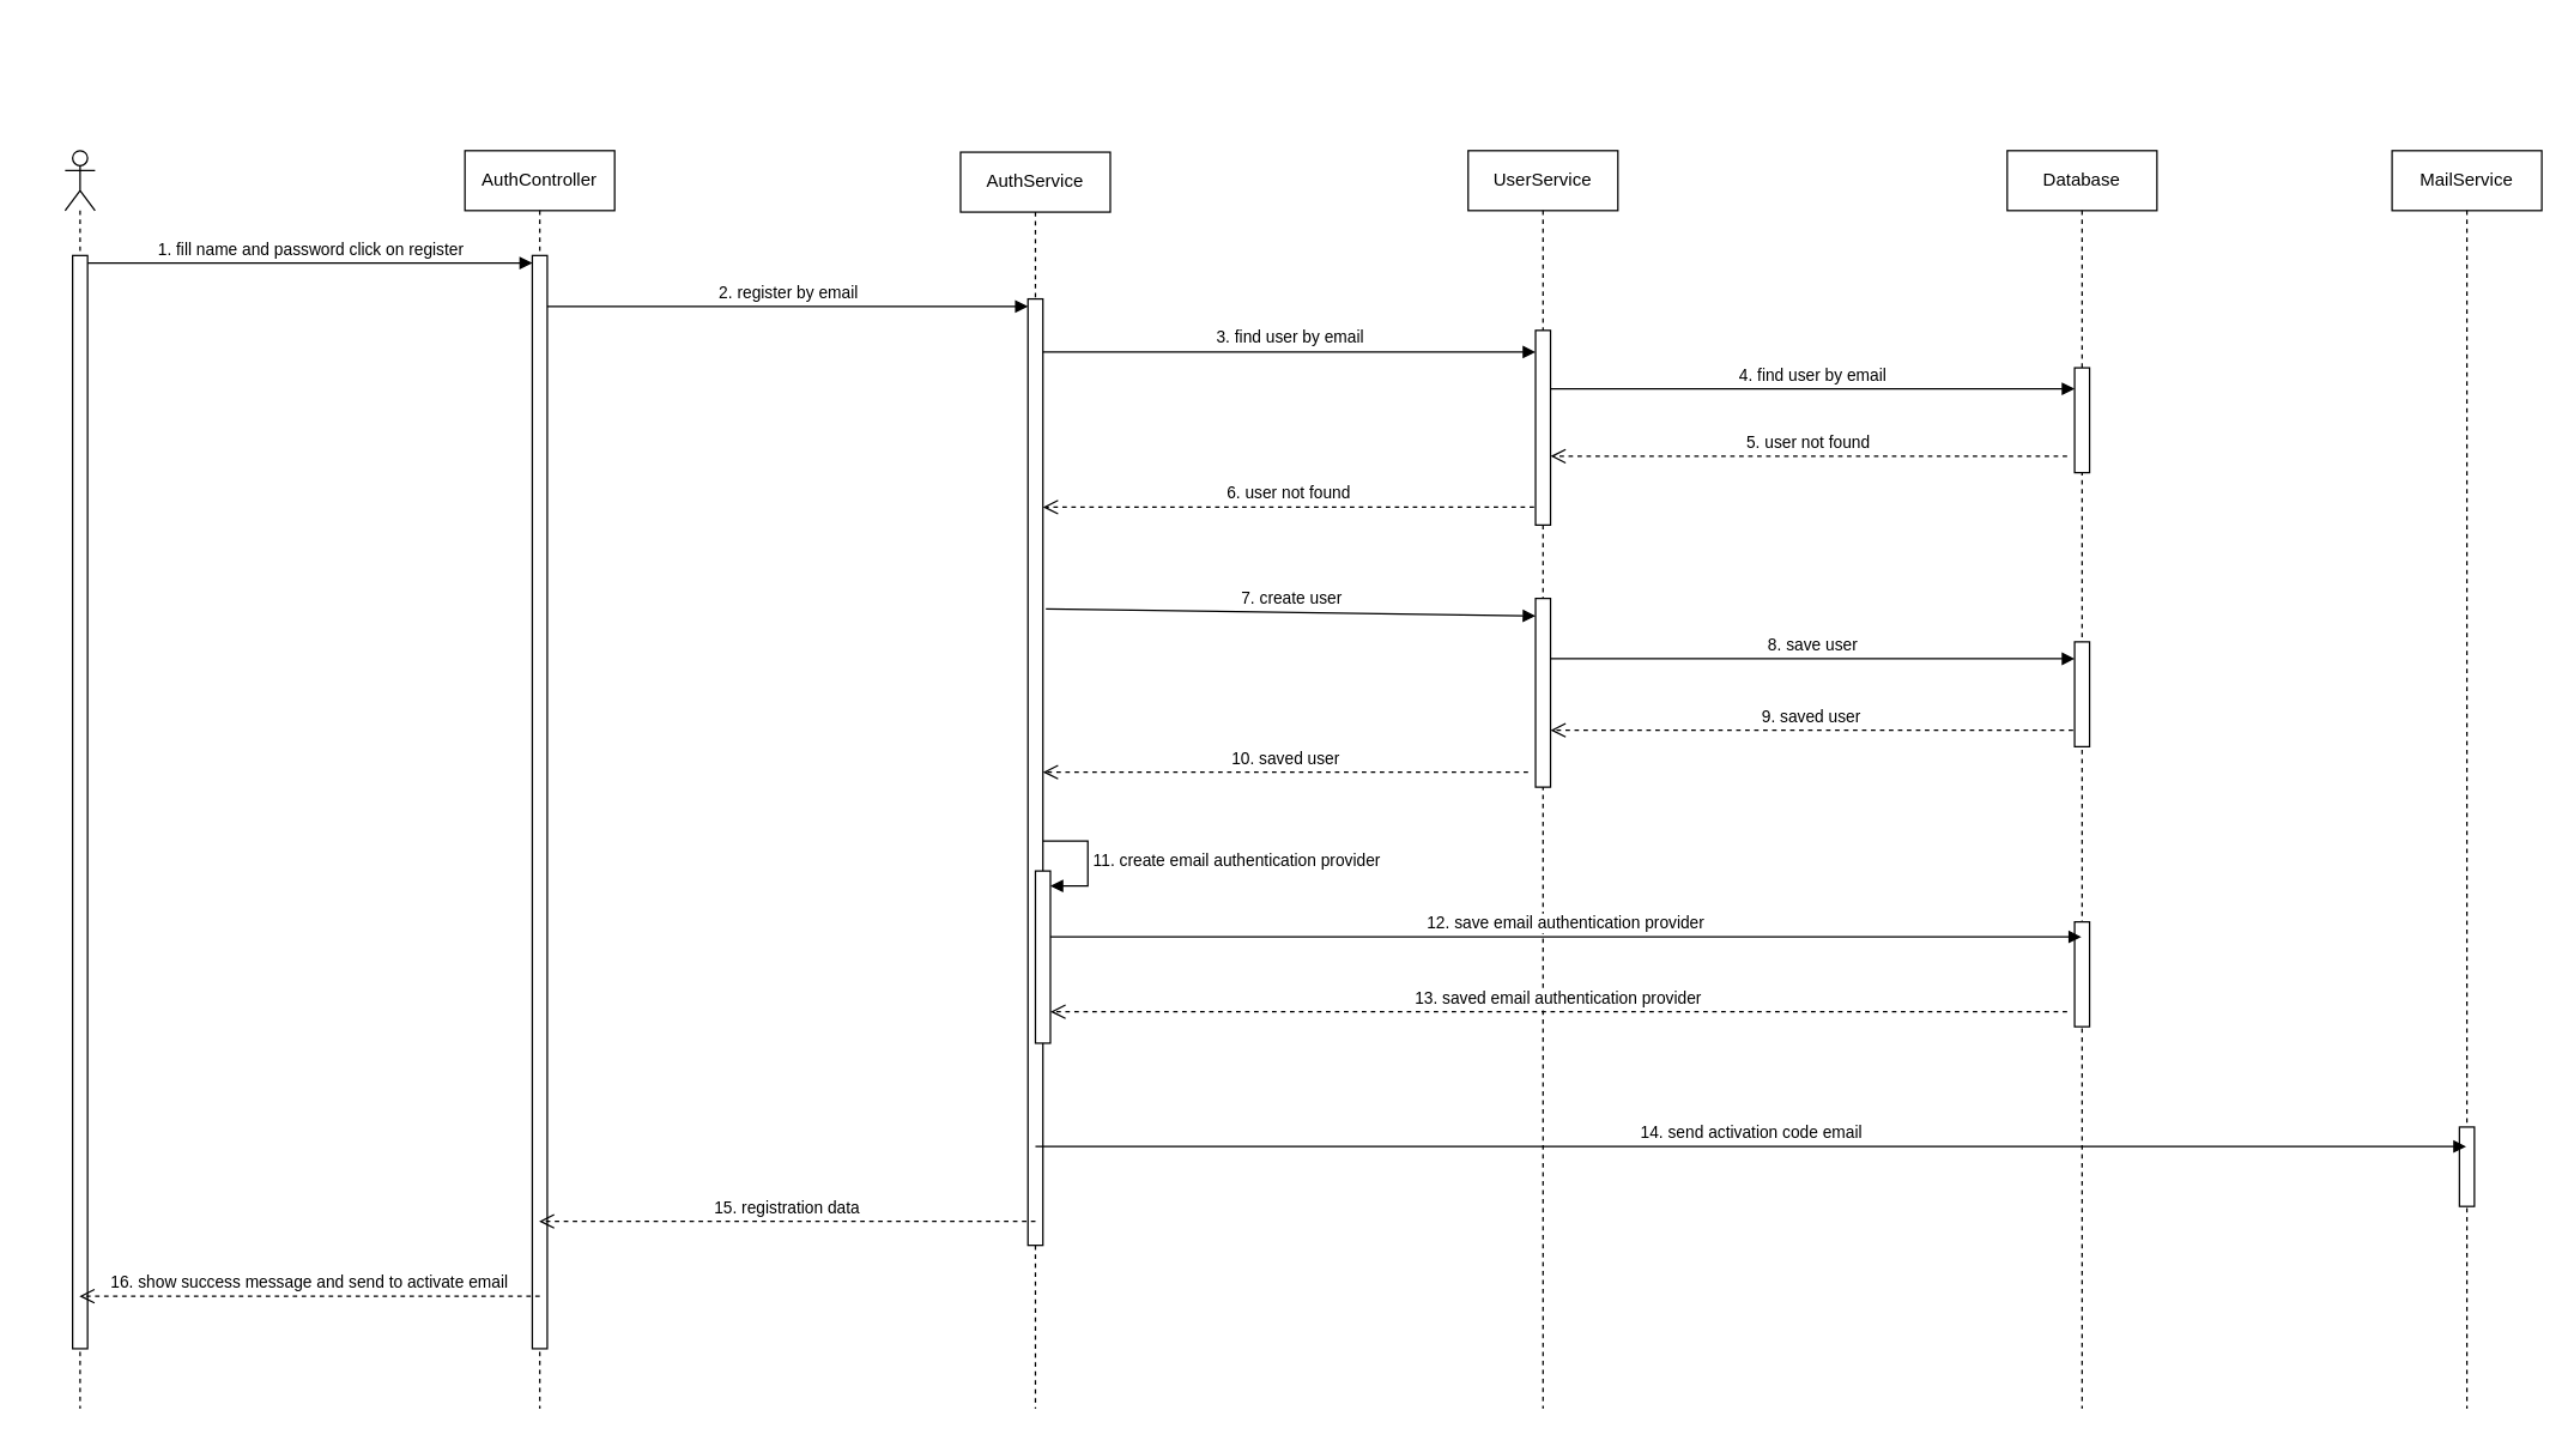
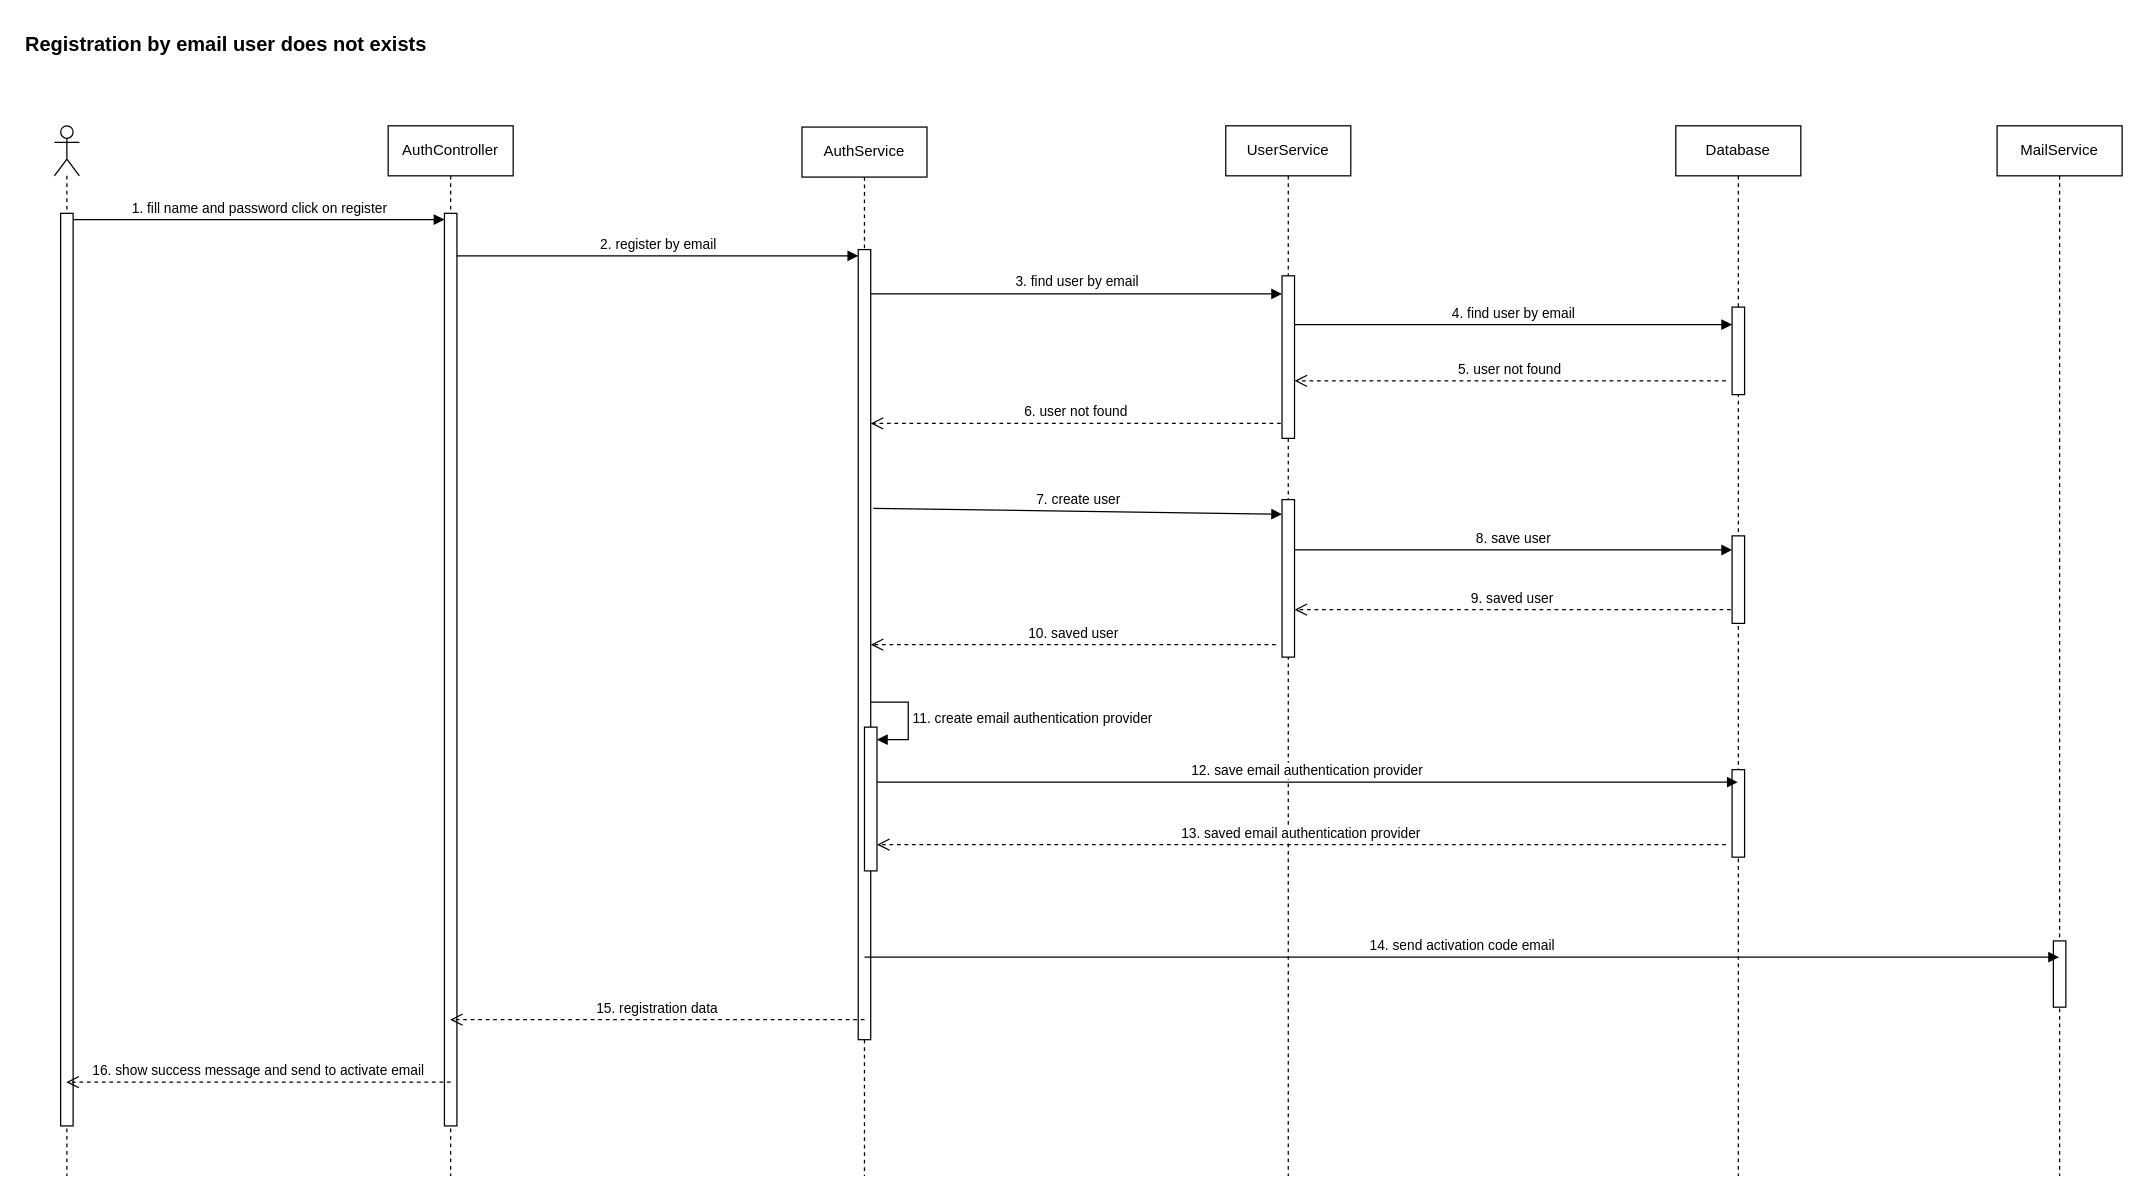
  <mxCell id="0" />
  <mxCell id="1" parent="0" />
  <mxCell id="2" value="AuthController" style="shape=umlLifeline;perimeter=lifelinePerimeter;whiteSpace=wrap;html=1;container=0;dropTarget=0;collapsible=0;recursiveResize=0;outlineConnect=0;portConstraint=eastwest;newEdgeStyle={&quot;edgeStyle&quot;:&quot;elbowEdgeStyle&quot;,&quot;elbow&quot;:&quot;vertical&quot;,&quot;curved&quot;:0,&quot;rounded&quot;:0};" parent="1" vertex="1"><mxGeometry x="310" y="100" width="100" height="840" as="geometry" /></mxCell>
  <mxCell id="3" value="" style="html=1;points=[[0,0,0,0,5],[0,1,0,0,-5],[1,0,0,0,5],[1,1,0,0,-5]];perimeter=orthogonalPerimeter;outlineConnect=0;targetShapes=umlLifeline;portConstraint=eastwest;newEdgeStyle={&quot;curved&quot;:0,&quot;rounded&quot;:0};" parent="2" vertex="1"><mxGeometry x="45" y="70" width="10" height="730" as="geometry" /></mxCell>
  <mxCell id="4" value="AuthService" style="shape=umlLifeline;perimeter=lifelinePerimeter;whiteSpace=wrap;html=1;container=0;dropTarget=0;collapsible=0;recursiveResize=0;outlineConnect=0;portConstraint=eastwest;newEdgeStyle={&quot;edgeStyle&quot;:&quot;elbowEdgeStyle&quot;,&quot;elbow&quot;:&quot;vertical&quot;,&quot;curved&quot;:0,&quot;rounded&quot;:0};" parent="1" vertex="1"><mxGeometry x="641" y="101" width="100" height="839" as="geometry" /></mxCell>
  <mxCell id="5" value="" style="html=1;points=[[0,0,0,0,5],[0,1,0,0,-5],[1,0,0,0,5],[1,1,0,0,-5]];perimeter=orthogonalPerimeter;outlineConnect=0;targetShapes=umlLifeline;portConstraint=eastwest;newEdgeStyle={&quot;curved&quot;:0,&quot;rounded&quot;:0};" parent="4" vertex="1"><mxGeometry x="45" y="98" width="10" height="632" as="geometry" /></mxCell>
  <mxCell id="6" value="" style="html=1;points=[[0,0,0,0,5],[0,1,0,0,-5],[1,0,0,0,5],[1,1,0,0,-5]];perimeter=orthogonalPerimeter;outlineConnect=0;targetShapes=umlLifeline;portConstraint=eastwest;newEdgeStyle={&quot;curved&quot;:0,&quot;rounded&quot;:0};" parent="4" vertex="1"><mxGeometry x="50" y="480" width="10" height="115" as="geometry" /></mxCell>
  <mxCell id="7" value="11. create email authentication provider" style="html=1;align=left;spacingLeft=2;endArrow=block;rounded=0;edgeStyle=orthogonalEdgeStyle;curved=0;rounded=0;" parent="4" target="6" edge="1"><mxGeometry relative="1" as="geometry"><mxPoint x="55" y="460" as="sourcePoint" /><Array as="points"><mxPoint x="85" y="490" /></Array></mxGeometry></mxCell>
  <mxCell id="8" value="" style="shape=umlLifeline;perimeter=lifelinePerimeter;whiteSpace=wrap;html=1;container=1;dropTarget=0;collapsible=0;recursiveResize=0;outlineConnect=0;portConstraint=eastwest;newEdgeStyle={&quot;curved&quot;:0,&quot;rounded&quot;:0};participant=umlActor;" parent="1" vertex="1"><mxGeometry x="43" y="100" width="20" height="840" as="geometry" /></mxCell>
  <mxCell id="9" value="" style="html=1;points=[[0,0,0,0,5],[0,1,0,0,-5],[1,0,0,0,5],[1,1,0,0,-5]];perimeter=orthogonalPerimeter;outlineConnect=0;targetShapes=umlLifeline;portConstraint=eastwest;newEdgeStyle={&quot;curved&quot;:0,&quot;rounded&quot;:0};" parent="8" vertex="1"><mxGeometry x="5" y="70" width="10" height="730" as="geometry" /></mxCell>
  <mxCell id="10" value="1. fill name and password click on register" style="html=1;verticalAlign=bottom;endArrow=block;curved=0;rounded=0;entryX=0;entryY=0;entryDx=0;entryDy=5;exitX=1;exitY=0;exitDx=0;exitDy=5;exitPerimeter=0;" parent="1" source="9" target="3" edge="1"><mxGeometry relative="1" as="geometry"><mxPoint x="90" y="175" as="sourcePoint" /></mxGeometry></mxCell>
  <mxCell id="11" value="2. register by email" style="html=1;verticalAlign=bottom;endArrow=block;curved=0;rounded=0;entryX=0;entryY=0;entryDx=0;entryDy=5;" parent="1" source="3" target="5" edge="1"><mxGeometry relative="1" as="geometry"><mxPoint x="470" y="185" as="sourcePoint" /></mxGeometry></mxCell>
  <mxCell id="12" value="Database" style="shape=umlLifeline;perimeter=lifelinePerimeter;whiteSpace=wrap;html=1;container=0;dropTarget=0;collapsible=0;recursiveResize=0;outlineConnect=0;portConstraint=eastwest;newEdgeStyle={&quot;edgeStyle&quot;:&quot;elbowEdgeStyle&quot;,&quot;elbow&quot;:&quot;vertical&quot;,&quot;curved&quot;:0,&quot;rounded&quot;:0};" parent="1" vertex="1"><mxGeometry x="1340" y="100" width="100" height="840" as="geometry" /></mxCell>
  <mxCell id="13" value="" style="html=1;points=[[0,0,0,0,5],[0,1,0,0,-5],[1,0,0,0,5],[1,1,0,0,-5]];perimeter=orthogonalPerimeter;outlineConnect=0;targetShapes=umlLifeline;portConstraint=eastwest;newEdgeStyle={&quot;curved&quot;:0,&quot;rounded&quot;:0};" parent="12" vertex="1"><mxGeometry x="45" y="328" width="10" height="70" as="geometry" /></mxCell>
  <mxCell id="14" value="" style="html=1;points=[[0,0,0,0,5],[0,1,0,0,-5],[1,0,0,0,5],[1,1,0,0,-5]];perimeter=orthogonalPerimeter;outlineConnect=0;targetShapes=umlLifeline;portConstraint=eastwest;newEdgeStyle={&quot;curved&quot;:0,&quot;rounded&quot;:0};" parent="12" vertex="1"><mxGeometry x="45" y="515" width="10" height="70" as="geometry" /></mxCell>
  <mxCell id="15" value="UserService" style="shape=umlLifeline;perimeter=lifelinePerimeter;whiteSpace=wrap;html=1;container=1;dropTarget=0;collapsible=0;recursiveResize=0;outlineConnect=0;portConstraint=eastwest;newEdgeStyle={&quot;curved&quot;:0,&quot;rounded&quot;:0};" parent="1" vertex="1"><mxGeometry x="980" y="100" width="100" height="840" as="geometry" /></mxCell>
  <mxCell id="16" value="" style="html=1;points=[[0,0,0,0,5],[0,1,0,0,-5],[1,0,0,0,5],[1,1,0,0,-5]];perimeter=orthogonalPerimeter;outlineConnect=0;targetShapes=umlLifeline;portConstraint=eastwest;newEdgeStyle={&quot;curved&quot;:0,&quot;rounded&quot;:0};" parent="15" vertex="1"><mxGeometry x="45" y="299" width="10" height="126" as="geometry" /></mxCell>
  <mxCell id="17" value="" style="html=1;points=[[0,0,0,0,5],[0,1,0,0,-5],[1,0,0,0,5],[1,1,0,0,-5]];perimeter=orthogonalPerimeter;outlineConnect=0;targetShapes=umlLifeline;portConstraint=eastwest;newEdgeStyle={&quot;curved&quot;:0,&quot;rounded&quot;:0};" parent="15" vertex="1"><mxGeometry x="405" y="145" width="10" height="70" as="geometry" /></mxCell>
  <mxCell id="18" value="" style="html=1;points=[[0,0,0,0,5],[0,1,0,0,-5],[1,0,0,0,5],[1,1,0,0,-5]];perimeter=orthogonalPerimeter;outlineConnect=0;targetShapes=umlLifeline;portConstraint=eastwest;newEdgeStyle={&quot;curved&quot;:0,&quot;rounded&quot;:0};" parent="15" vertex="1"><mxGeometry x="45" y="120" width="10" height="130" as="geometry" /></mxCell>
  <mxCell id="19" value="3. find user by email" style="html=1;verticalAlign=bottom;endArrow=block;curved=0;rounded=0;exitX=1;exitY=0.488;exitDx=0;exitDy=0;exitPerimeter=0;" parent="15" edge="1"><mxGeometry width="80" relative="1" as="geometry"><mxPoint x="-284" y="134.496" as="sourcePoint" /><mxPoint x="45" y="134.496" as="targetPoint" /></mxGeometry></mxCell>
  <mxCell id="20" value="4. find user by email" style="html=1;verticalAlign=bottom;endArrow=block;curved=0;rounded=0;entryX=0;entryY=0.2;entryDx=0;entryDy=0;entryPerimeter=0;" parent="15" source="18" target="17" edge="1"><mxGeometry width="80" relative="1" as="geometry"><mxPoint x="60" y="160" as="sourcePoint" /><mxPoint x="380" y="159" as="targetPoint" /></mxGeometry></mxCell>
  <mxCell id="21" value="5. user not found" style="html=1;verticalAlign=bottom;endArrow=open;dashed=1;endSize=8;curved=0;rounded=0;" parent="15" target="18" edge="1"><mxGeometry relative="1" as="geometry"><mxPoint x="400" y="204" as="sourcePoint" /><mxPoint x="50" y="204" as="targetPoint" /></mxGeometry></mxCell>
  <mxCell id="22" value="6. user not found" style="html=1;verticalAlign=bottom;endArrow=open;dashed=1;endSize=8;curved=0;rounded=0;exitX=-0.1;exitY=0.908;exitDx=0;exitDy=0;exitPerimeter=0;" parent="15" source="18" edge="1"><mxGeometry relative="1" as="geometry"><mxPoint x="40" y="240" as="sourcePoint" /><mxPoint x="-284" y="238.04" as="targetPoint" /></mxGeometry></mxCell>
  <mxCell id="23" value="7. create user" style="html=1;verticalAlign=bottom;endArrow=block;curved=0;rounded=0;entryX=0;entryY=0.138;entryDx=0;entryDy=0;entryPerimeter=0;exitX=1.2;exitY=0.703;exitDx=0;exitDy=0;exitPerimeter=0;" parent="1" edge="1"><mxGeometry width="80" relative="1" as="geometry"><mxPoint x="698" y="406.026" as="sourcePoint" /><mxPoint x="1025" y="410.7" as="targetPoint" /></mxGeometry></mxCell>
  <mxCell id="24" value="8. save user" style="html=1;verticalAlign=bottom;endArrow=block;curved=0;rounded=0;exitX=1;exitY=0.462;exitDx=0;exitDy=0;exitPerimeter=0;" parent="1" edge="1"><mxGeometry width="80" relative="1" as="geometry"><mxPoint x="1035" y="439.3" as="sourcePoint" /><mxPoint x="1385" y="439.3" as="targetPoint" /></mxGeometry></mxCell>
  <mxCell id="25" value="9. saved user" style="html=1;verticalAlign=bottom;endArrow=open;dashed=1;endSize=8;curved=0;rounded=0;exitX=-0.1;exitY=0.843;exitDx=0;exitDy=0;exitPerimeter=0;" parent="1" source="13" edge="1"><mxGeometry relative="1" as="geometry"><mxPoint x="1380" y="491" as="sourcePoint" /><mxPoint x="1035" y="487.01" as="targetPoint" /></mxGeometry></mxCell>
  <mxCell id="26" value="10. saved user" style="html=1;verticalAlign=bottom;endArrow=open;dashed=1;endSize=8;curved=0;rounded=0;" parent="1" edge="1"><mxGeometry relative="1" as="geometry"><mxPoint x="1020" y="515" as="sourcePoint" /><mxPoint x="696" y="515" as="targetPoint" /></mxGeometry></mxCell>
  <mxCell id="27" value="12. save email authentication provider" style="html=1;verticalAlign=bottom;endArrow=block;curved=0;rounded=0;" parent="1" edge="1"><mxGeometry width="80" relative="1" as="geometry"><mxPoint x="701" y="625" as="sourcePoint" /><mxPoint x="1389.5" y="625" as="targetPoint" /></mxGeometry></mxCell>
  <mxCell id="28" value="13. saved email authentication provider" style="html=1;verticalAlign=bottom;endArrow=open;dashed=1;endSize=8;curved=0;rounded=0;" parent="1" target="6" edge="1"><mxGeometry relative="1" as="geometry"><mxPoint x="1380" y="675" as="sourcePoint" /><mxPoint x="770" y="675" as="targetPoint" /></mxGeometry></mxCell>
  <mxCell id="29" value="MailService" style="shape=umlLifeline;perimeter=lifelinePerimeter;whiteSpace=wrap;html=1;container=1;dropTarget=0;collapsible=0;recursiveResize=0;outlineConnect=0;portConstraint=eastwest;newEdgeStyle={&quot;curved&quot;:0,&quot;rounded&quot;:0};" parent="1" vertex="1"><mxGeometry x="1597" y="100" width="100" height="840" as="geometry" /></mxCell>
  <mxCell id="30" value="" style="html=1;points=[[0,0,0,0,5],[0,1,0,0,-5],[1,0,0,0,5],[1,1,0,0,-5]];perimeter=orthogonalPerimeter;outlineConnect=0;targetShapes=umlLifeline;portConstraint=eastwest;newEdgeStyle={&quot;curved&quot;:0,&quot;rounded&quot;:0};" parent="29" vertex="1"><mxGeometry x="45" y="652" width="10" height="53" as="geometry" /></mxCell>
  <mxCell id="31" value="14. send activation code email" style="html=1;verticalAlign=bottom;endArrow=block;curved=0;rounded=0;" parent="1" edge="1"><mxGeometry width="80" relative="1" as="geometry"><mxPoint x="691" y="765" as="sourcePoint" /><mxPoint x="1646.5" y="765" as="targetPoint" /></mxGeometry></mxCell>
  <mxCell id="32" value="15. registration data" style="html=1;verticalAlign=bottom;endArrow=open;dashed=1;endSize=8;curved=0;rounded=0;" parent="1" edge="1"><mxGeometry relative="1" as="geometry"><mxPoint x="691" y="815" as="sourcePoint" /><mxPoint x="359.5" y="815" as="targetPoint" /></mxGeometry></mxCell>
  <mxCell id="33" value="16. show success message and send to activate email" style="html=1;verticalAlign=bottom;endArrow=open;dashed=1;endSize=8;curved=0;rounded=0;" parent="1" edge="1"><mxGeometry relative="1" as="geometry"><mxPoint x="360" y="865" as="sourcePoint" /><mxPoint x="52.5" y="865" as="targetPoint" /></mxGeometry></mxCell>
+ <mxCell id="34" value="Registration by email user does not exists" style="text;html=1;align=center;verticalAlign=middle;resizable=0;points=[];autosize=1;strokeColor=none;fillColor=none;fontSize=16;fontStyle=1" parent="1" vertex="1"><mxGeometry x="20" width="320" height="30" as="geometry" y="20" /></mxCell>
